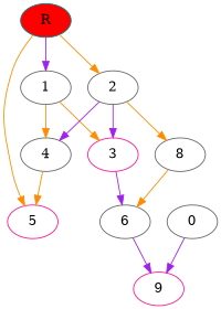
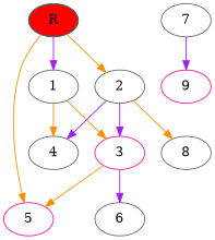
  digraph {
    node [color=gray40]
    edge [color=darkorange]
    3 [color=deeppink]
    1
    4
    6
    5 [color=deeppink]
    2
    8
    9 [color=deeppink]
-   7 [label=0]
+   7
    R [color=teal fillcolor="#ff0000" style=filled]
    3 -> 6 [color=purple]
    1 -> 3
    1 -> 4
-   4 -> 5
-   6 -> 9 [color=purple]
+   3 -> 5
    2 -> 3 [color=purple]
    2 -> 4 [color=purple]
    2 -> 8
-   8 -> 6
    7 -> 9 [color=purple]
    R -> 1 [color=purple]
    R -> 5
    R -> 2
  }
